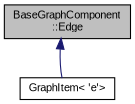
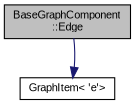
  digraph {
    fontname="Liberation Sans"
    node [color=black fontname="Liberation Sans" fontsize=10 shape=record style=filled]
    n1 [fillcolor=grey75 fontcolor=black height=0.2 label="BaseGraphComponent\l::Edge" width=0.4]
    n2 [fillcolor=white height=0.2 label="GraphItem\< 'e'\>" width=0.4]
-   n1 -> n2 [color=midnightblue dir=back fontname="Liberation Sans" fontsize=10 labelfontname=FreeSans labelfontsize=10 style=solid]
+   n2 -> n1 [color=midnightblue dir=back fontname="Liberation Sans" fontsize=10 labelfontname=FreeSans labelfontsize=10 style=solid]
  }
